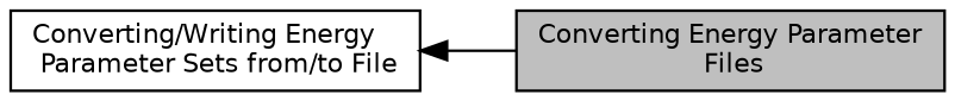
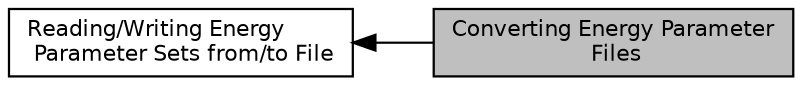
  digraph {
    rankdir=LR
    node [color=black fontname=Helvetica fontsize=10 shape=box]
-   n1 [height=0.2 label="Converting/Writing Energy\l Parameter Sets from/to File" width=0.4]
+   n1 [height=0.2 label="Reading/Writing Energy\l Parameter Sets from/to File" width=0.4]
    n2 [fillcolor=grey75 fontcolor=black height=0.2 label="Converting Energy Parameter\l Files" style=filled width=0.4]
    n1 -> n2 [dir=back fontname=Helvetica fontsize=10 labelfontname=Helvetica labelfontsize=10 shape=plaintext style=solid]
  }
